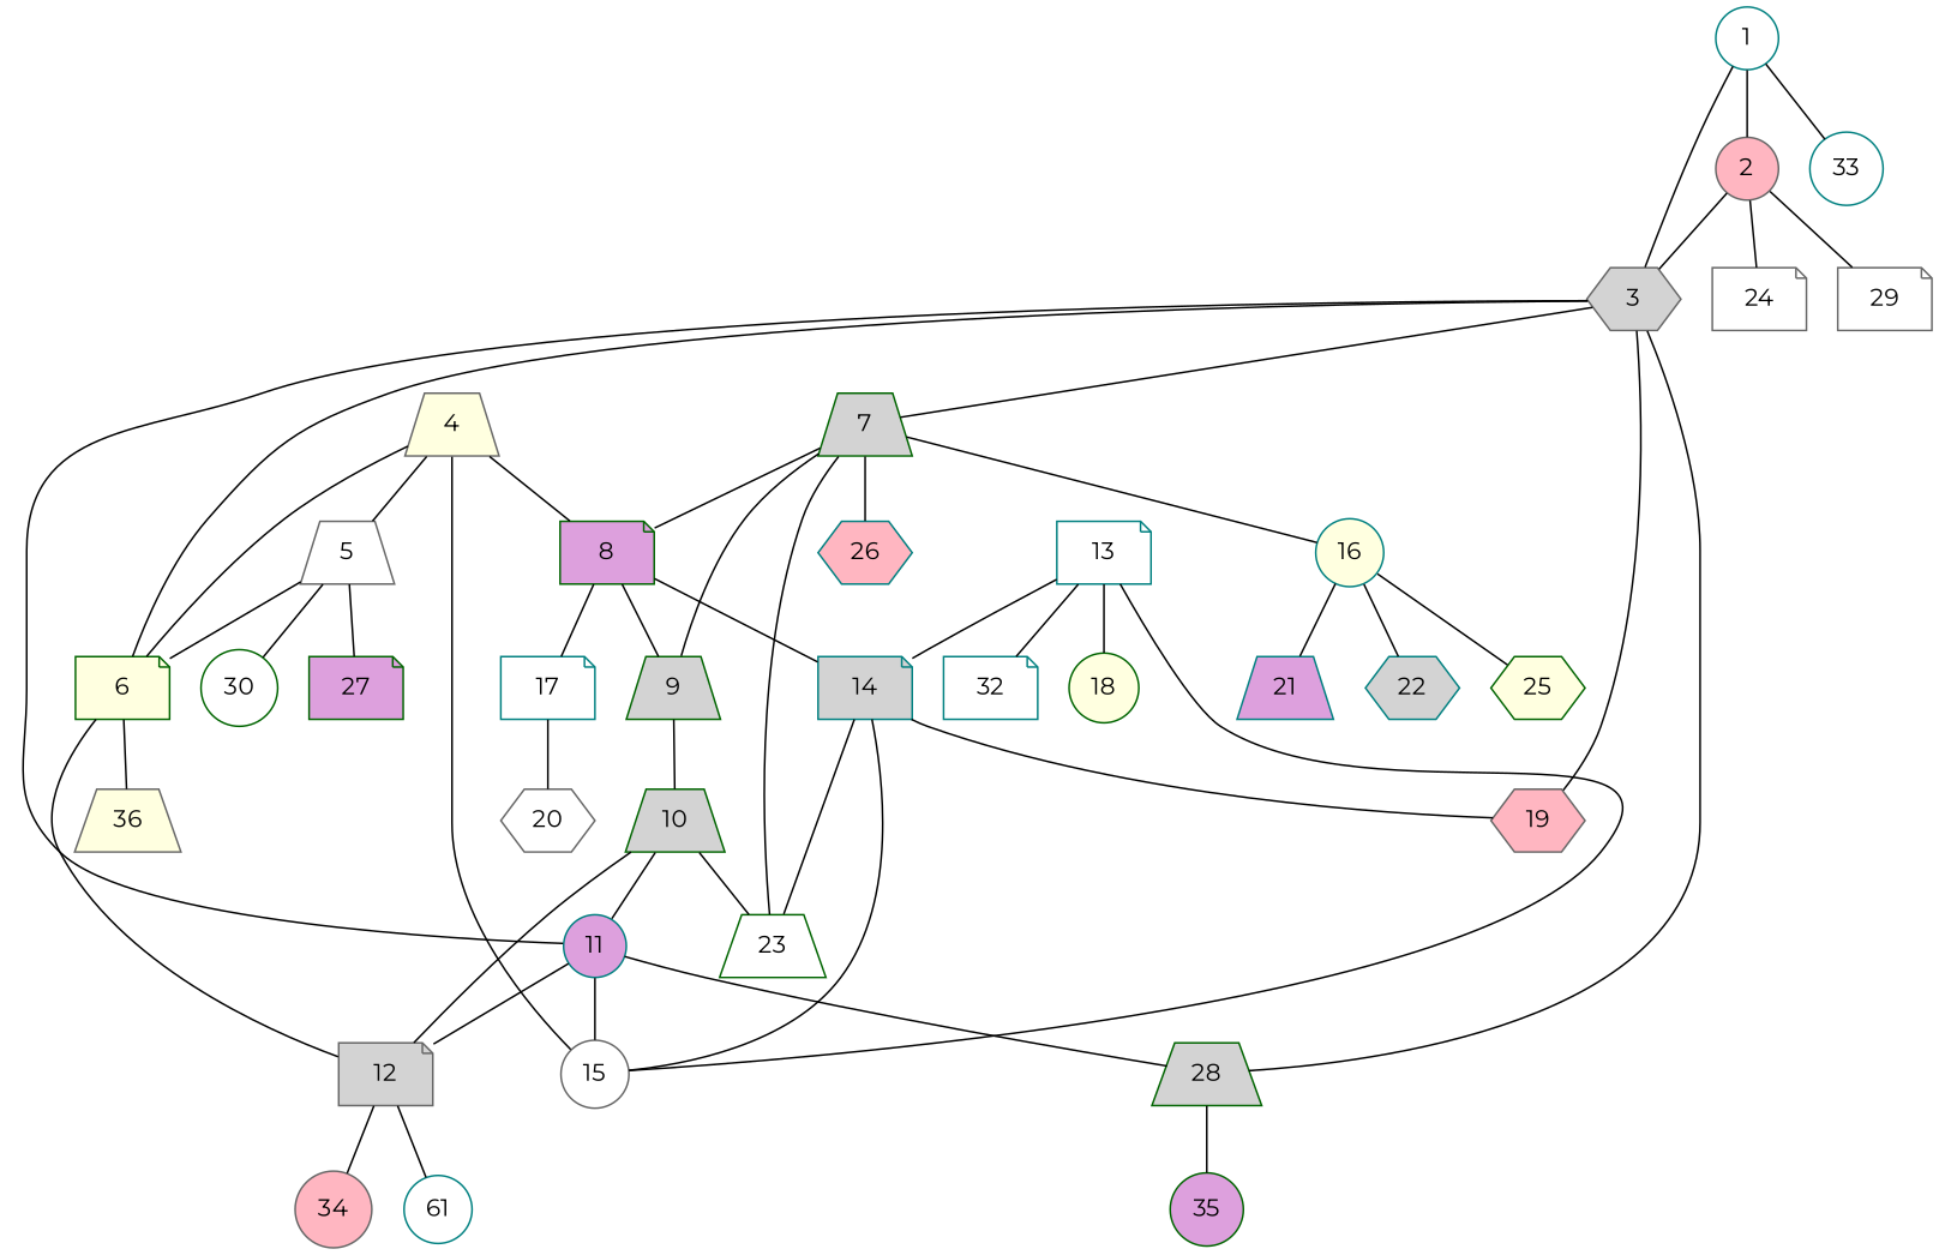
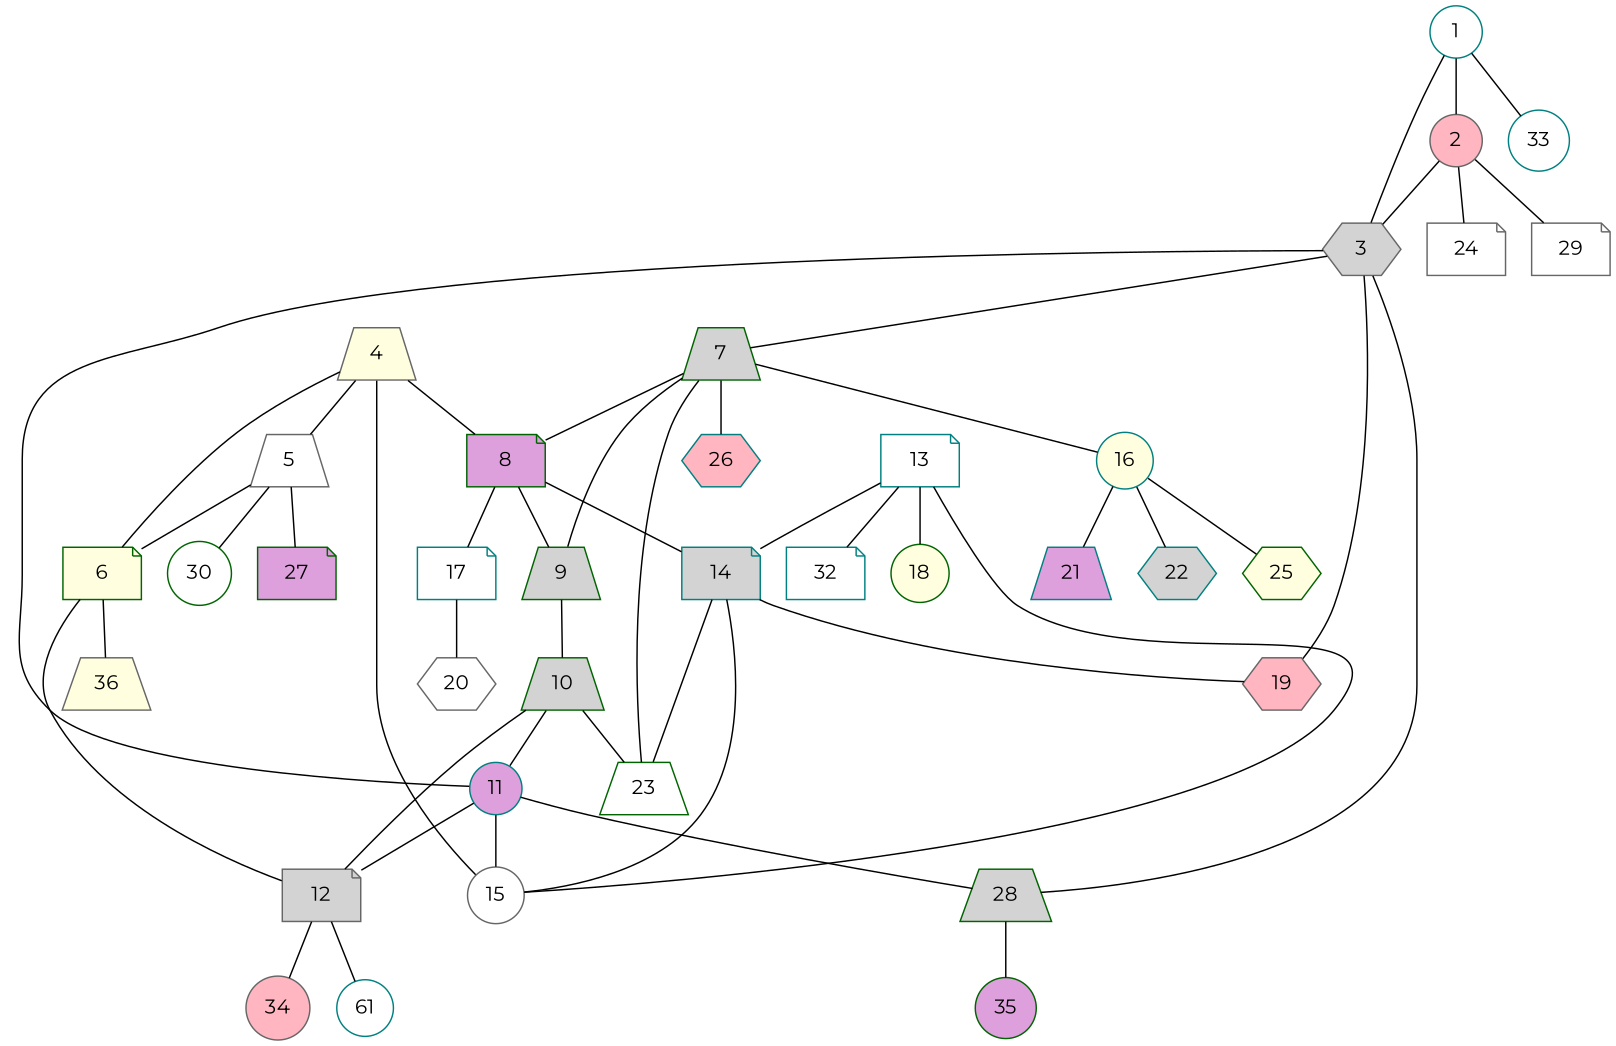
  graph {
    fontname=Montserrat
    node [color=gray40 fillcolor=white fontname=Montserrat shape=circle style=filled]
    edge [fontname=Montserrat weight=1.0]
    2 [fillcolor=lightpink]
    1 [color=teal]
    3 [fillcolor=lightgrey shape=hexagon]
    33 [color=teal]
    24 [shape=note]
    29 [shape=note]
    6 [color=darkgreen fillcolor=lightyellow shape=note]
    7 [color=darkgreen fillcolor=lightgrey shape=trapezium]
    11 [color=teal fillcolor=plum]
    19 [fillcolor=lightpink shape=hexagon]
    28 [color=darkgreen fillcolor=lightgrey shape=trapezium]
    15
    12 [fillcolor=lightgrey shape=note]
    36 [fillcolor=lightyellow shape=trapezium]
    8 [color=darkgreen fillcolor=plum shape=note]
    9 [color=darkgreen fillcolor=lightgrey shape=trapezium]
    16 [color=teal fillcolor=lightyellow]
    23 [color=darkgreen shape=trapezium]
    26 [color=teal fillcolor=lightpink shape=hexagon]
    35 [color=darkgreen fillcolor=plum]
    4 [fillcolor=lightyellow shape=trapezium]
    5 [shape=trapezium]
    27 [color=darkgreen fillcolor=plum shape=note]
    30 [color=darkgreen]
    14 [color=teal fillcolor=lightgrey shape=note]
    17 [color=teal shape=note]
    n27 [color=teal label=61]
    34 [fillcolor=lightpink]
    10 [color=darkgreen fillcolor=lightgrey shape=trapezium]
    21 [color=teal fillcolor=plum shape=trapezium]
    22 [color=teal fillcolor=lightgrey shape=hexagon]
    25 [color=darkgreen fillcolor=lightyellow shape=hexagon]
    20 [shape=hexagon]
    13 [color=teal shape=note]
    18 [color=darkgreen fillcolor=lightyellow]
    32 [color=teal shape=note]
    2 -- 3
    2 -- 24
    2 -- 29
    1 -- 2
    1 -- 3
    1 -- 33
-   3 -- 6
    3 -- 7
    3 -- 11
    3 -- 19 [weight=7.0]
    3 -- 28
    6 -- 12
    6 -- 36
    7 -- 8
    7 -- 9
    7 -- 16
    7 -- 23
    7 -- 26 [weight=2.0]
    11 -- 28
    11 -- 15
    11 -- 12
    28 -- 35
    12 -- n27
    12 -- 34
    8 -- 9
    8 -- 14
    8 -- 17
    9 -- 10
    16 -- 21
    16 -- 22
    16 -- 25
    4 -- 6
    4 -- 15 [weight=2.0]
    4 -- 8
    4 -- 5
    5 -- 6
    5 -- 27
    5 -- 30
    14 -- 19
    14 -- 15
    14 -- 23
    17 -- 20
    10 -- 11
    10 -- 12 [weight=2.0]
    10 -- 23
    13 -- 15
    13 -- 14
    13 -- 18 [weight=3.0]
    13 -- 32
  }
